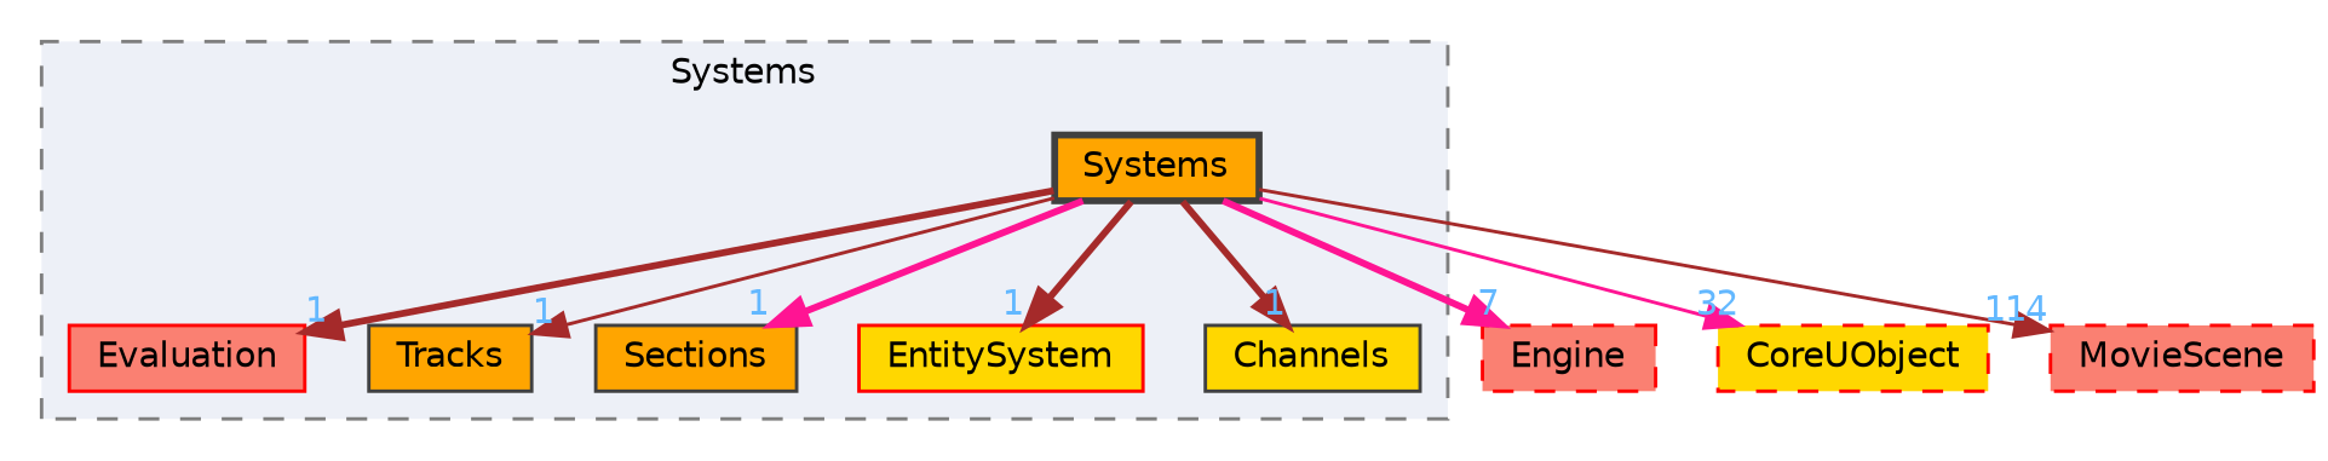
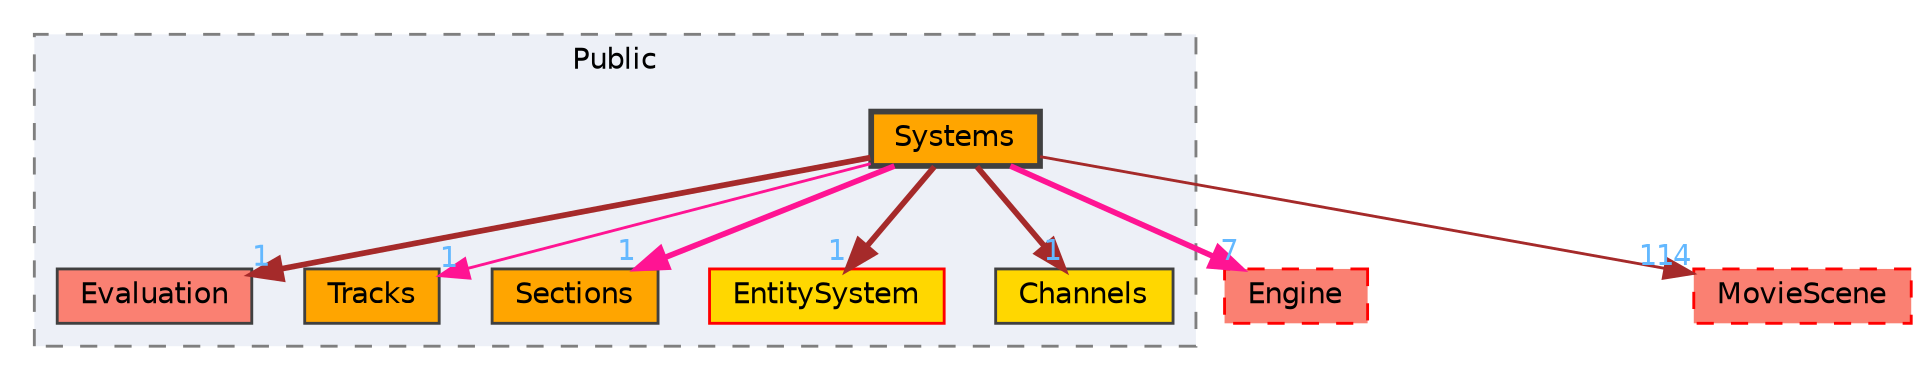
  digraph {
    compound=true
    node [color=grey25 fillcolor=salmon fontname=Helvetica fontsize=10 shape=box style=filled]
    edge [color=brown fontcolor=steelblue1 fontname=Helvetica fontsize=10 headlabel=1 labeldistance=1.5 labelfontname=Helvetica labelfontsize=10 style=bold]
-   n1 [color=red height=0.2 label=Evaluation width=0.4]
+   n1 [height=0.2 label=Evaluation width=0.4]
    n2 [fillcolor=orange height=0.2 label=Tracks width=0.4]
    n3 [fillcolor=orange height=0.2 label=Sections width=0.4]
    n4 [color=red fillcolor=gold height=0.2 label=EntitySystem width=0.4]
    n5 [fillcolor=gold height=0.2 label=Channels width=0.4]
    n6 [fillcolor=orange height=0.2 label=Systems style="filled,bold" width=0.4]
    n7 [color=red height=0.2 label=Engine style="filled,dashed" width=0.4]
-   n8 [color=red fillcolor=gold height=0.2 label=CoreUObject style="filled,dashed" width=0.4]
    n9 [color=red height=0.2 label=MovieScene style="filled,dashed" width=0.4]
    subgraph cluster_1 {
      bgcolor="#edf0f7"
      fontname=Helvetica
      fontsize=10
-     label=Systems
+     label=Public
      pencolor=grey50
      style="filled,dashed"
      n1
      n2
      n3
      n4
      n5
      n6
    }
    n6 -> n1
-   n6 -> n2 [style=solid]
+   n6 -> n2 [color=deeppink style=solid]
    n6 -> n3 [color=deeppink]
    n6 -> n4
    n6 -> n5
    n6 -> n7 [color=deeppink headlabel=7]
-   n6 -> n8 [color=deeppink headlabel=32 style=solid]
    n6 -> n9 [headlabel=114 style=solid]
  }
